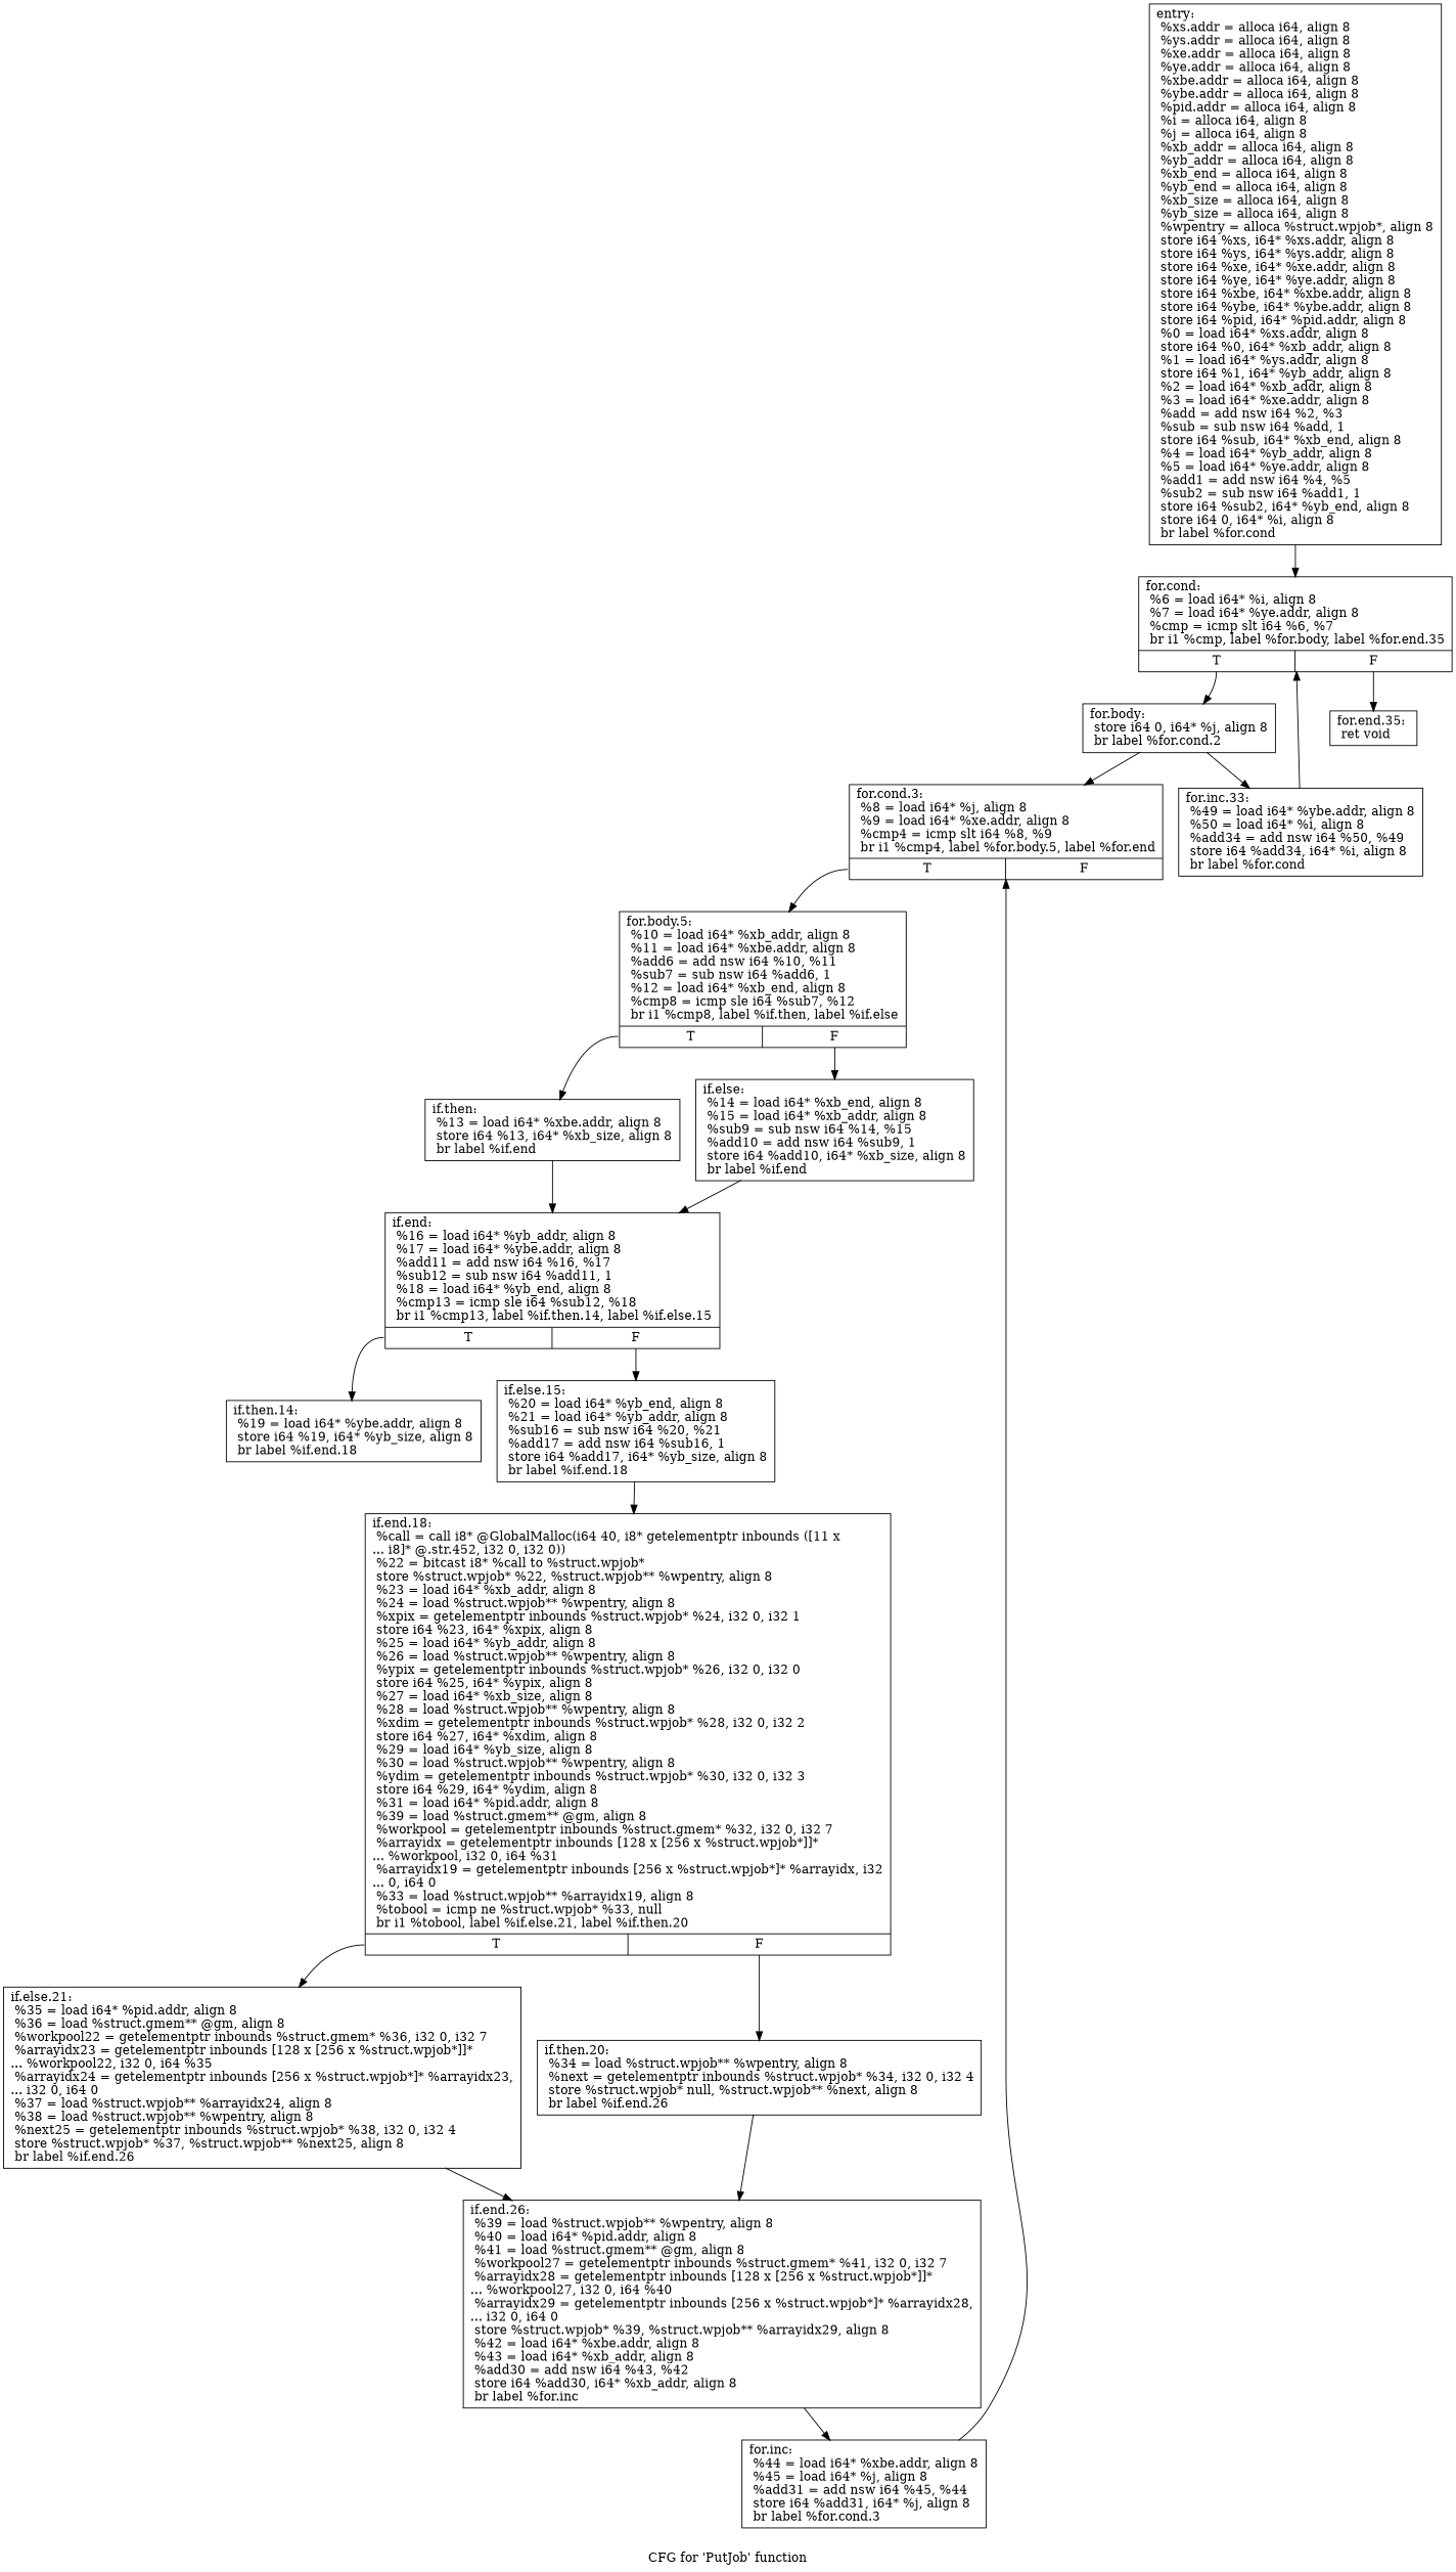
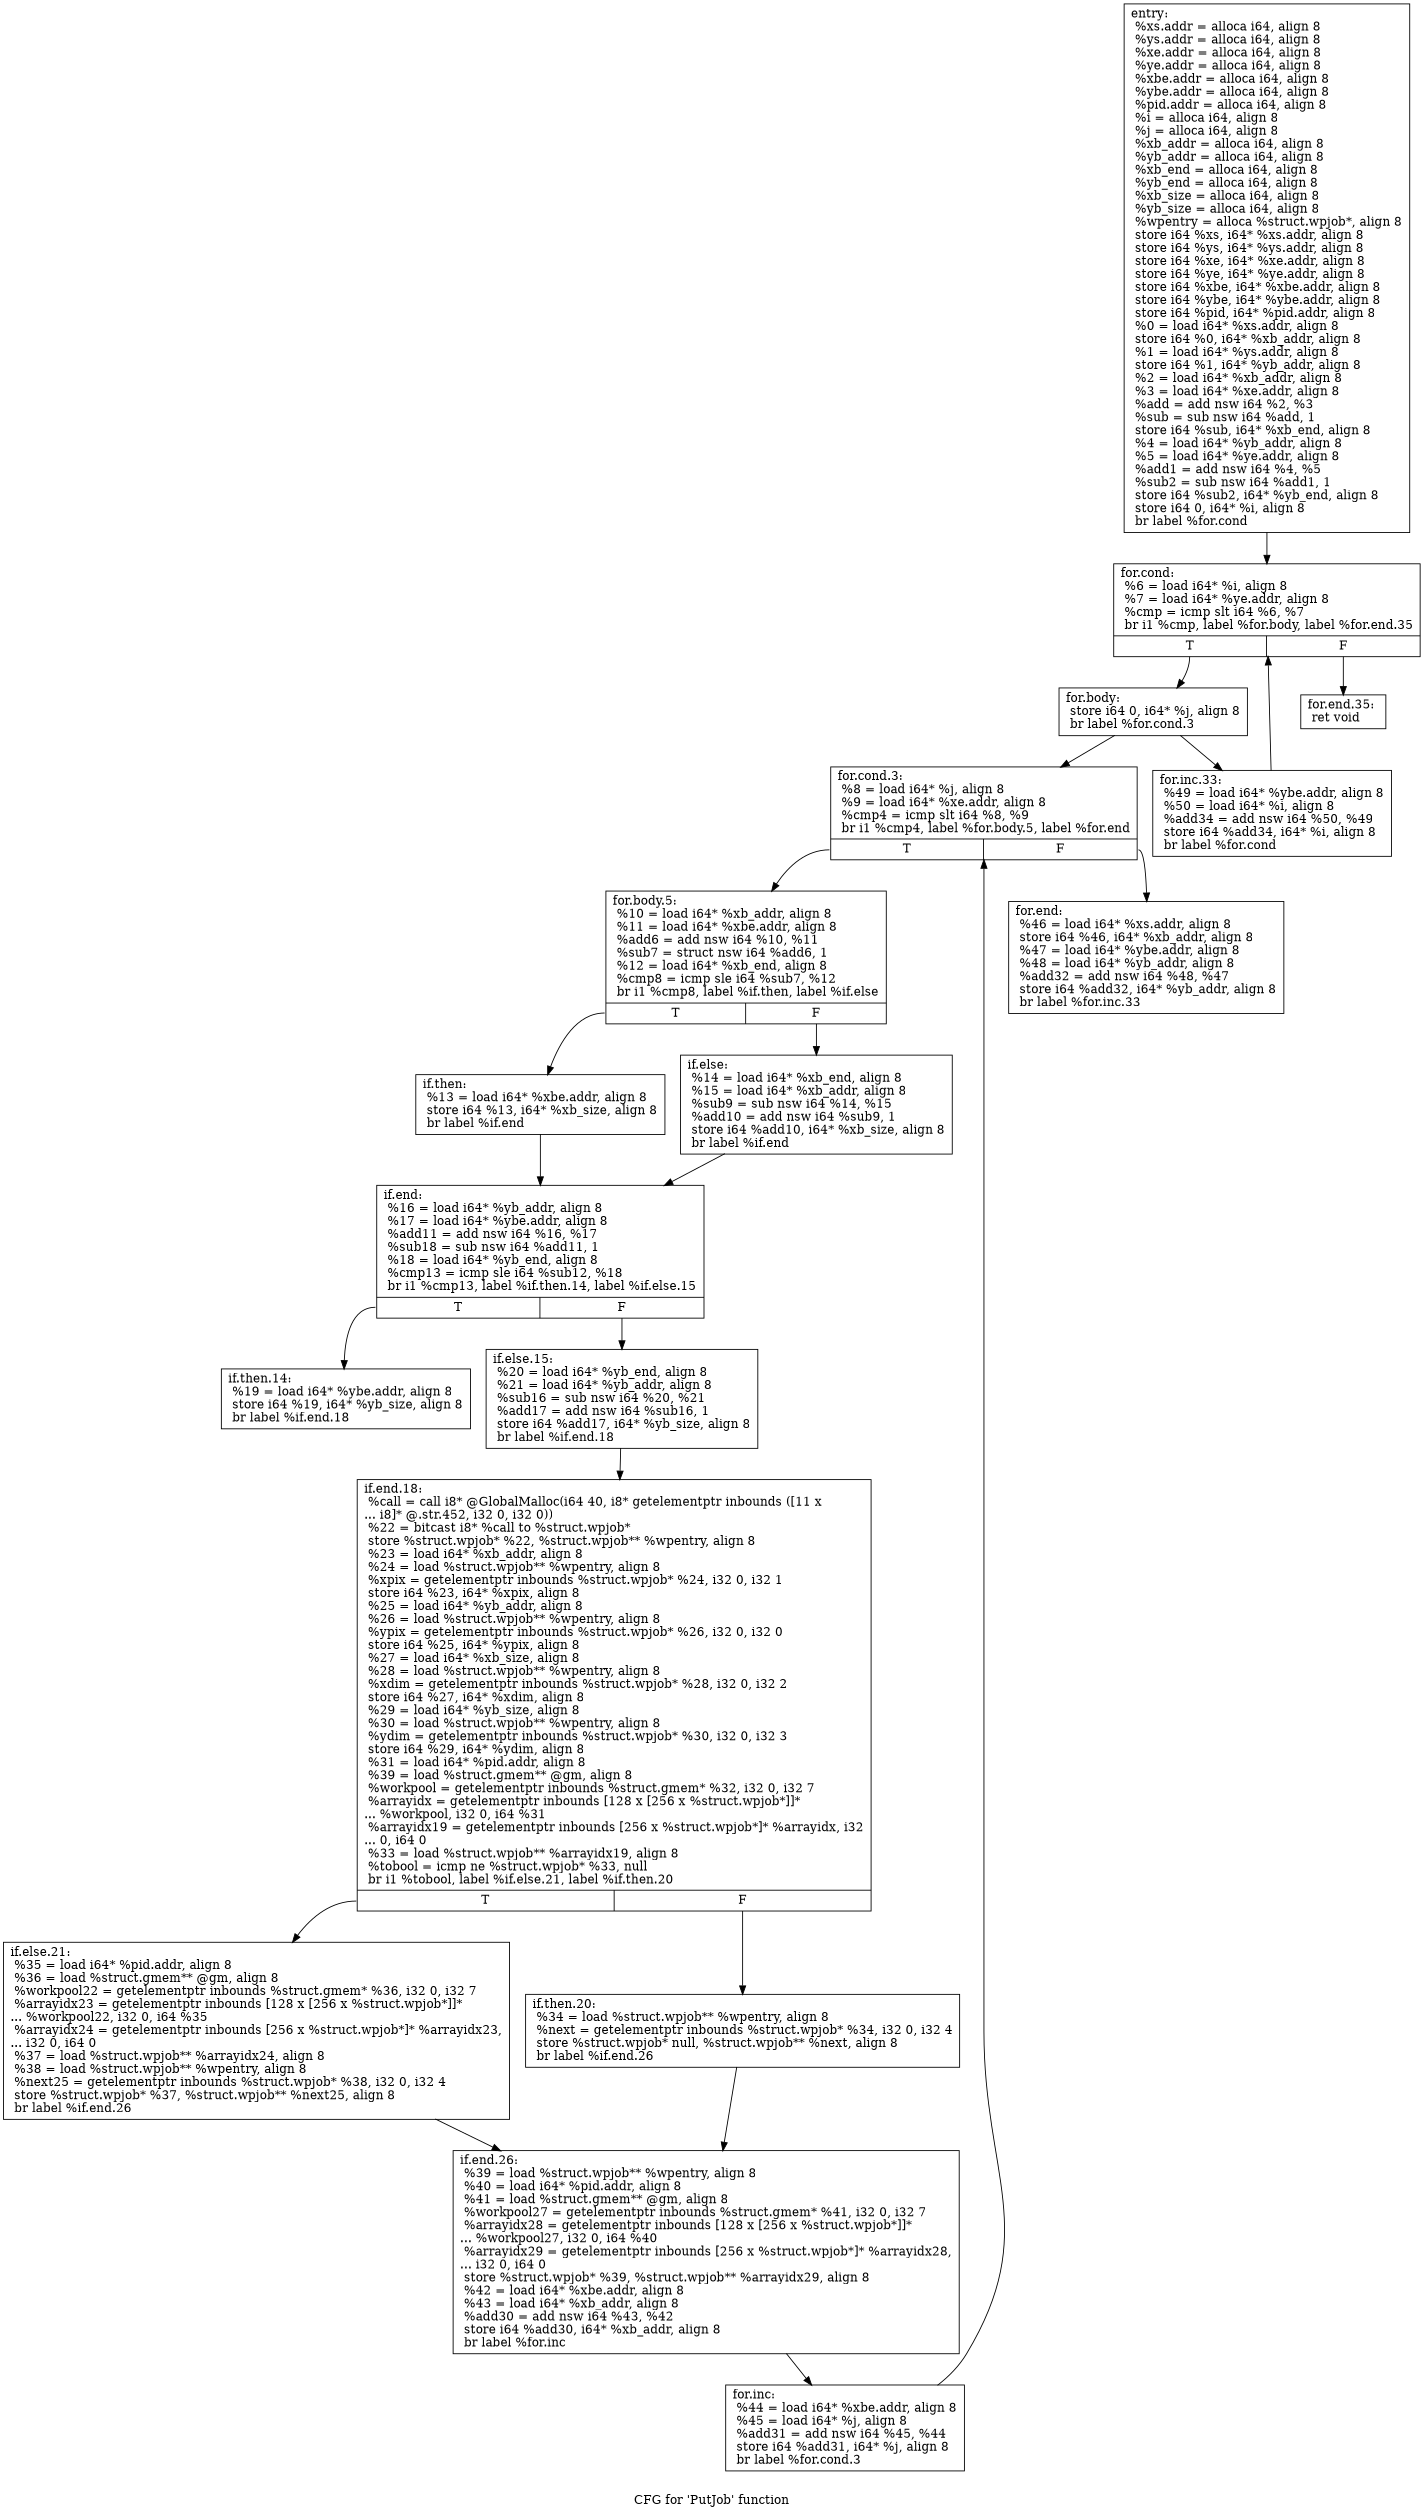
  digraph {
    label="CFG for 'PutJob' function"
    node [shape=record]
    n1 [label="{entry:\l  %xs.addr = alloca i64, align 8\l  %ys.addr = alloca i64, align 8\l  %xe.addr = alloca i64, align 8\l  %ye.addr = alloca i64, align 8\l  %xbe.addr = alloca i64, align 8\l  %ybe.addr = alloca i64, align 8\l  %pid.addr = alloca i64, align 8\l  %i = alloca i64, align 8\l  %j = alloca i64, align 8\l  %xb_addr = alloca i64, align 8\l  %yb_addr = alloca i64, align 8\l  %xb_end = alloca i64, align 8\l  %yb_end = alloca i64, align 8\l  %xb_size = alloca i64, align 8\l  %yb_size = alloca i64, align 8\l  %wpentry = alloca %struct.wpjob*, align 8\l  store i64 %xs, i64* %xs.addr, align 8\l  store i64 %ys, i64* %ys.addr, align 8\l  store i64 %xe, i64* %xe.addr, align 8\l  store i64 %ye, i64* %ye.addr, align 8\l  store i64 %xbe, i64* %xbe.addr, align 8\l  store i64 %ybe, i64* %ybe.addr, align 8\l  store i64 %pid, i64* %pid.addr, align 8\l  %0 = load i64* %xs.addr, align 8\l  store i64 %0, i64* %xb_addr, align 8\l  %1 = load i64* %ys.addr, align 8\l  store i64 %1, i64* %yb_addr, align 8\l  %2 = load i64* %xb_addr, align 8\l  %3 = load i64* %xe.addr, align 8\l  %add = add nsw i64 %2, %3\l  %sub = sub nsw i64 %add, 1\l  store i64 %sub, i64* %xb_end, align 8\l  %4 = load i64* %yb_addr, align 8\l  %5 = load i64* %ye.addr, align 8\l  %add1 = add nsw i64 %4, %5\l  %sub2 = sub nsw i64 %add1, 1\l  store i64 %sub2, i64* %yb_end, align 8\l  store i64 0, i64* %i, align 8\l  br label %for.cond\l}"]
    n2 [label="{for.cond:                                         \l  %6 = load i64* %i, align 8\l  %7 = load i64* %ye.addr, align 8\l  %cmp = icmp slt i64 %6, %7\l  br i1 %cmp, label %for.body, label %for.end.35\l|{<s0>T|<s1>F}}"]
-   n3 [label="{for.body:                                         \l  store i64 0, i64* %j, align 8\l  br label %for.cond.2\l}"]
+   n3 [label="{for.body:                                         \l  store i64 0, i64* %j, align 8\l  br label %for.cond.3\l}"]
    n4 [label="{for.end.35:                                       \l  ret void\l}"]
    n5 [label="{for.cond.3:                                       \l  %8 = load i64* %j, align 8\l  %9 = load i64* %xe.addr, align 8\l  %cmp4 = icmp slt i64 %8, %9\l  br i1 %cmp4, label %for.body.5, label %for.end\l|{<s0>T|<s1>F}}"]
    n6 [label="{for.inc.33:                                       \l  %49 = load i64* %ybe.addr, align 8\l  %50 = load i64* %i, align 8\l  %add34 = add nsw i64 %50, %49\l  store i64 %add34, i64* %i, align 8\l  br label %for.cond\l}"]
-   n7 [label="{for.body.5:                                       \l  %10 = load i64* %xb_addr, align 8\l  %11 = load i64* %xbe.addr, align 8\l  %add6 = add nsw i64 %10, %11\l  %sub7 = sub nsw i64 %add6, 1\l  %12 = load i64* %xb_end, align 8\l  %cmp8 = icmp sle i64 %sub7, %12\l  br i1 %cmp8, label %if.then, label %if.else\l|{<s0>T|<s1>F}}"]
+   n7 [label="{for.body.5:                                       \l  %10 = load i64* %xb_addr, align 8\l  %11 = load i64* %xbe.addr, align 8\l  %add6 = add nsw i64 %10, %11\l  %sub7 = struct nsw i64 %add6, 1\l  %12 = load i64* %xb_end, align 8\l  %cmp8 = icmp sle i64 %sub7, %12\l  br i1 %cmp8, label %if.then, label %if.else\l|{<s0>T|<s1>F}}"]
+   n8 [label="{for.end:                                          \l  %46 = load i64* %xs.addr, align 8\l  store i64 %46, i64* %xb_addr, align 8\l  %47 = load i64* %ybe.addr, align 8\l  %48 = load i64* %yb_addr, align 8\l  %add32 = add nsw i64 %48, %47\l  store i64 %add32, i64* %yb_addr, align 8\l  br label %for.inc.33\l}"]
    n9 [label="{if.then:                                          \l  %13 = load i64* %xbe.addr, align 8\l  store i64 %13, i64* %xb_size, align 8\l  br label %if.end\l}"]
    n10 [label="{if.else:                                          \l  %14 = load i64* %xb_end, align 8\l  %15 = load i64* %xb_addr, align 8\l  %sub9 = sub nsw i64 %14, %15\l  %add10 = add nsw i64 %sub9, 1\l  store i64 %add10, i64* %xb_size, align 8\l  br label %if.end\l}"]
-   n11 [label="{if.end:                                           \l  %16 = load i64* %yb_addr, align 8\l  %17 = load i64* %ybe.addr, align 8\l  %add11 = add nsw i64 %16, %17\l  %sub12 = sub nsw i64 %add11, 1\l  %18 = load i64* %yb_end, align 8\l  %cmp13 = icmp sle i64 %sub12, %18\l  br i1 %cmp13, label %if.then.14, label %if.else.15\l|{<s0>T|<s1>F}}"]
+   n11 [label="{if.end:                                           \l  %16 = load i64* %yb_addr, align 8\l  %17 = load i64* %ybe.addr, align 8\l  %add11 = add nsw i64 %16, %17\l  %sub18 = sub nsw i64 %add11, 1\l  %18 = load i64* %yb_end, align 8\l  %cmp13 = icmp sle i64 %sub12, %18\l  br i1 %cmp13, label %if.then.14, label %if.else.15\l|{<s0>T|<s1>F}}"]
    n12 [label="{if.then.14:                                       \l  %19 = load i64* %ybe.addr, align 8\l  store i64 %19, i64* %yb_size, align 8\l  br label %if.end.18\l}"]
    n13 [label="{if.else.15:                                       \l  %20 = load i64* %yb_end, align 8\l  %21 = load i64* %yb_addr, align 8\l  %sub16 = sub nsw i64 %20, %21\l  %add17 = add nsw i64 %sub16, 1\l  store i64 %add17, i64* %yb_size, align 8\l  br label %if.end.18\l}"]
    n14 [label="{if.end.18:                                        \l  %call = call i8* @GlobalMalloc(i64 40, i8* getelementptr inbounds ([11 x\l... i8]* @.str.452, i32 0, i32 0))\l  %22 = bitcast i8* %call to %struct.wpjob*\l  store %struct.wpjob* %22, %struct.wpjob** %wpentry, align 8\l  %23 = load i64* %xb_addr, align 8\l  %24 = load %struct.wpjob** %wpentry, align 8\l  %xpix = getelementptr inbounds %struct.wpjob* %24, i32 0, i32 1\l  store i64 %23, i64* %xpix, align 8\l  %25 = load i64* %yb_addr, align 8\l  %26 = load %struct.wpjob** %wpentry, align 8\l  %ypix = getelementptr inbounds %struct.wpjob* %26, i32 0, i32 0\l  store i64 %25, i64* %ypix, align 8\l  %27 = load i64* %xb_size, align 8\l  %28 = load %struct.wpjob** %wpentry, align 8\l  %xdim = getelementptr inbounds %struct.wpjob* %28, i32 0, i32 2\l  store i64 %27, i64* %xdim, align 8\l  %29 = load i64* %yb_size, align 8\l  %30 = load %struct.wpjob** %wpentry, align 8\l  %ydim = getelementptr inbounds %struct.wpjob* %30, i32 0, i32 3\l  store i64 %29, i64* %ydim, align 8\l  %31 = load i64* %pid.addr, align 8\l  %39 = load %struct.gmem** @gm, align 8\l  %workpool = getelementptr inbounds %struct.gmem* %32, i32 0, i32 7\l  %arrayidx = getelementptr inbounds [128 x [256 x %struct.wpjob*]]*\l... %workpool, i32 0, i64 %31\l  %arrayidx19 = getelementptr inbounds [256 x %struct.wpjob*]* %arrayidx, i32\l... 0, i64 0\l  %33 = load %struct.wpjob** %arrayidx19, align 8\l  %tobool = icmp ne %struct.wpjob* %33, null\l  br i1 %tobool, label %if.else.21, label %if.then.20\l|{<s0>T|<s1>F}}"]
    n15 [label="{if.else.21:                                       \l  %35 = load i64* %pid.addr, align 8\l  %36 = load %struct.gmem** @gm, align 8\l  %workpool22 = getelementptr inbounds %struct.gmem* %36, i32 0, i32 7\l  %arrayidx23 = getelementptr inbounds [128 x [256 x %struct.wpjob*]]*\l... %workpool22, i32 0, i64 %35\l  %arrayidx24 = getelementptr inbounds [256 x %struct.wpjob*]* %arrayidx23,\l... i32 0, i64 0\l  %37 = load %struct.wpjob** %arrayidx24, align 8\l  %38 = load %struct.wpjob** %wpentry, align 8\l  %next25 = getelementptr inbounds %struct.wpjob* %38, i32 0, i32 4\l  store %struct.wpjob* %37, %struct.wpjob** %next25, align 8\l  br label %if.end.26\l}"]
    n16 [label="{if.then.20:                                       \l  %34 = load %struct.wpjob** %wpentry, align 8\l  %next = getelementptr inbounds %struct.wpjob* %34, i32 0, i32 4\l  store %struct.wpjob* null, %struct.wpjob** %next, align 8\l  br label %if.end.26\l}"]
    n17 [label="{if.end.26:                                        \l  %39 = load %struct.wpjob** %wpentry, align 8\l  %40 = load i64* %pid.addr, align 8\l  %41 = load %struct.gmem** @gm, align 8\l  %workpool27 = getelementptr inbounds %struct.gmem* %41, i32 0, i32 7\l  %arrayidx28 = getelementptr inbounds [128 x [256 x %struct.wpjob*]]*\l... %workpool27, i32 0, i64 %40\l  %arrayidx29 = getelementptr inbounds [256 x %struct.wpjob*]* %arrayidx28,\l... i32 0, i64 0\l  store %struct.wpjob* %39, %struct.wpjob** %arrayidx29, align 8\l  %42 = load i64* %xbe.addr, align 8\l  %43 = load i64* %xb_addr, align 8\l  %add30 = add nsw i64 %43, %42\l  store i64 %add30, i64* %xb_addr, align 8\l  br label %for.inc\l}"]
    n18 [label="{for.inc:                                          \l  %44 = load i64* %xbe.addr, align 8\l  %45 = load i64* %j, align 8\l  %add31 = add nsw i64 %45, %44\l  store i64 %add31, i64* %j, align 8\l  br label %for.cond.3\l}"]
    n1 -> n2
    n2 -> n3 [tailport=s0]
    n2 -> n4 [tailport=s1]
    n3 -> n5
    n3 -> n6
    n5 -> n7 [tailport=s0]
+   n5 -> n8 [tailport=s1]
    n6 -> n2
    n7 -> n9 [tailport=s0]
    n7 -> n10 [tailport=s1]
    n9 -> n11
    n10 -> n11
    n11 -> n12 [tailport=s0]
    n11 -> n13 [tailport=s1]
    n13 -> n14
    n14 -> n15 [tailport=s0]
    n14 -> n16 [tailport=s1]
    n15 -> n17
    n16 -> n17
    n17 -> n18
    n18 -> n5
  }
